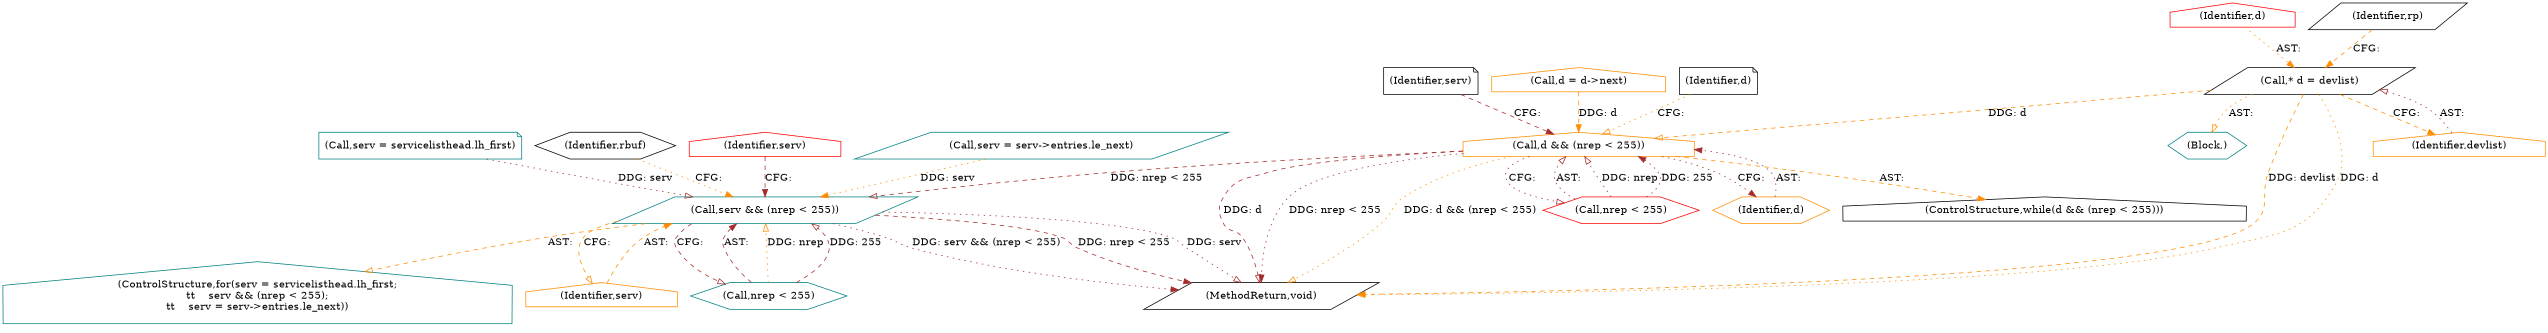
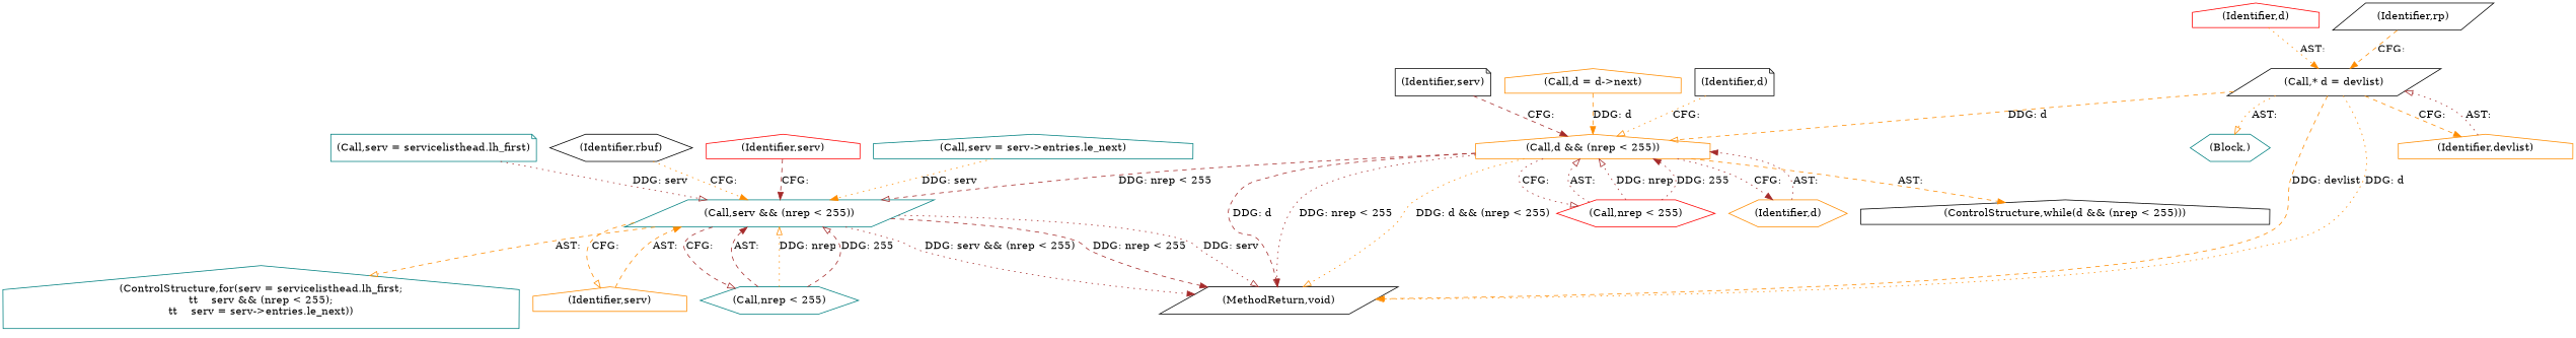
  digraph {
    node [color=black shape=house]
    edge [arrowhead=onormal color=brown style=dotted]
    n1 [label="(Call,* d = devlist)" shape=parallelogram]
    n2 [color=darkorange label="(Call,d && (nrep < 255))"]
    n3 [color=teal label="(Block,)" shape=hexagon]
    n4 [label="(MethodReturn,void)" shape=parallelogram]
    n5 [color=darkorange label="(Identifier,devlist)"]
    n6 [color=teal label="(Call,serv && (nrep < 255))" shape=parallelogram]
    n7 [color=red label="(Call,nrep < 255)" shape=hexagon]
    n8 [color=darkorange label="(Identifier,d)" shape=hexagon]
    n9 [label="(ControlStructure,while(d && (nrep < 255)))"]
    n10 [color=teal label="(ControlStructure,for(serv = servicelisthead.lh_first;\n\t\t    serv && (nrep < 255);\n\t\t    serv = serv->entries.le_next))"]
    n11 [color=darkorange label="(Identifier,serv)"]
    n12 [color=teal label="(Call,nrep < 255)" shape=hexagon]
    n13 [label="(Identifier,serv)" shape=note]
    n14 [color=teal label="(Call,serv = servicelisthead.lh_first)" shape=note]
    n15 [label="(Identifier,rbuf)" shape=hexagon]
    n16 [color=darkorange label="(Call,d = d->next)"]
    n17 [color=red label="(Identifier,d)"]
    n18 [label="(Identifier,d)" shape=note]
    n19 [label="(Identifier,rp)" shape=parallelogram]
    n20 [color=red label="(Identifier,serv)"]
-   n21 [color=teal label="(Call,serv = serv->entries.le_next)" shape=parallelogram]
+   n21 [color=teal label="(Call,serv = serv->entries.le_next)"]
    n1 -> n2 [color=darkorange label="DDG: d" style=dashed]
    n1 -> n3 [color=darkorange label="AST: "]
    n1 -> n4 [arrowhead=normal color=darkorange label="DDG: devlist" style=dashed]
    n1 -> n4 [color=darkorange label="DDG: d"]
    n1 -> n5 [arrowhead=normal color=darkorange label="CFG: " style=dashed]
    n2 -> n4 [label="DDG: d" style=dashed]
    n2 -> n4 [arrowhead=normal label="DDG: nrep < 255"]
    n2 -> n4 [color=darkorange label="DDG: d && (nrep < 255)"]
    n2 -> n6 [label="DDG: nrep < 255" style=dashed]
    n2 -> n7 [label="CFG: "]
    n2 -> n8 [arrowhead=normal label="CFG: "]
    n2 -> n9 [arrowhead=normal color=darkorange label="AST: " style=dashed]
    n5 -> n1 [label="AST: "]
    n6 -> n4 [arrowhead=normal label="DDG: serv && (nrep < 255)"]
    n6 -> n4 [arrowhead=normal label="DDG: nrep < 255" style=dashed]
    n6 -> n4 [label="DDG: serv"]
    n6 -> n10 [color=darkorange label="AST: " style=dashed]
    n6 -> n11 [color=darkorange label="CFG: " style=dashed]
    n6 -> n12 [label="CFG: " style=dashed]
    n7 -> n2 [label="AST: "]
    n7 -> n2 [label="DDG: nrep"]
    n7 -> n2 [arrowhead=normal label="DDG: 255"]
    n8 -> n2 [arrowhead=normal label="AST: "]
    n11 -> n6 [arrowhead=normal color=darkorange label="AST: " style=dashed]
    n12 -> n6 [arrowhead=normal label="AST: " style=dashed]
    n12 -> n6 [color=darkorange label="DDG: nrep"]
    n12 -> n6 [label="DDG: 255" style=dashed]
    n13 -> n2 [arrowhead=normal label="CFG: " style=dashed]
    n14 -> n6 [label="DDG: serv"]
    n15 -> n6 [arrowhead=normal color=darkorange label="CFG: "]
    n16 -> n2 [arrowhead=normal color=darkorange label="DDG: d" style=dashed]
    n17 -> n1 [arrowhead=normal color=darkorange label="AST: "]
    n18 -> n2 [color=darkorange label="CFG: "]
    n19 -> n1 [arrowhead=normal color=darkorange label="CFG: " style=dashed]
    n20 -> n6 [arrowhead=normal label="CFG: " style=dashed]
    n21 -> n6 [arrowhead=normal color=darkorange label="DDG: serv"]
  }
